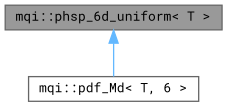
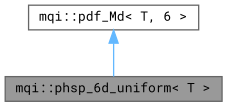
  digraph {
    fontname="Roboto Mono"
    node [color=gray40 fontname="Roboto Mono" fontsize=10 shape=box style=filled]
    n1 [fillcolor=grey60 fontcolor=black height=0.2 label="mqi::phsp_6d_uniform\< T \>" width=0.4]
    n2 [fillcolor=white height=0.2 label="mqi::pdf_Md\< T, 6 \>" width=0.4]
-   n1 -> n2 [color=steelblue1 dir=back fontname="Roboto Mono" fontsize=10 labelfontname=Helvetica labelfontsize=10 style=solid]
+   n2 -> n1 [color=steelblue1 dir=back fontname="Roboto Mono" fontsize=10 labelfontname=Helvetica labelfontsize=10 style=solid]
  }
